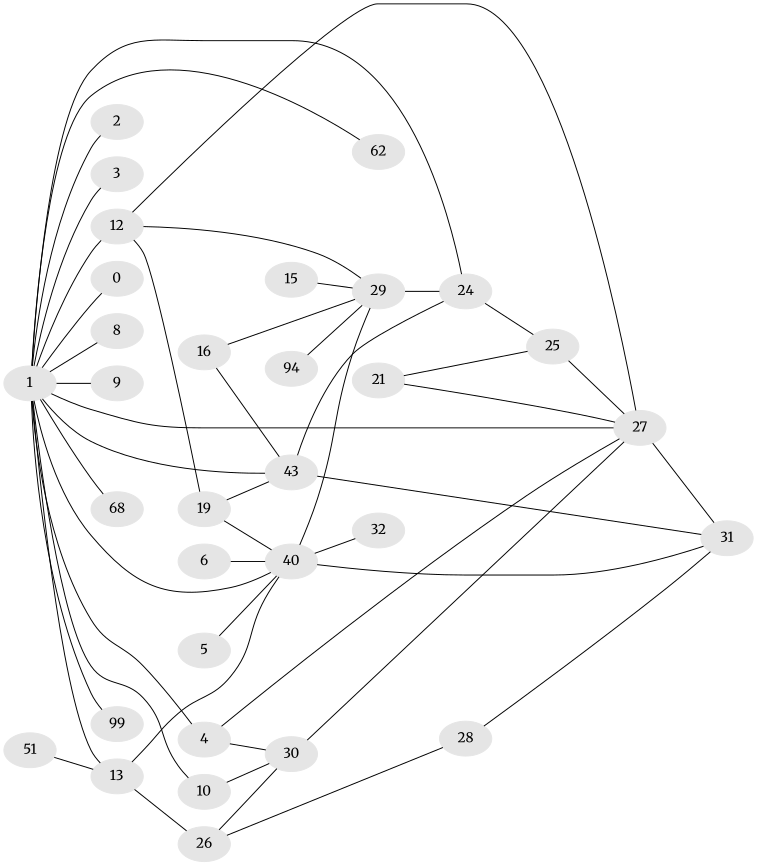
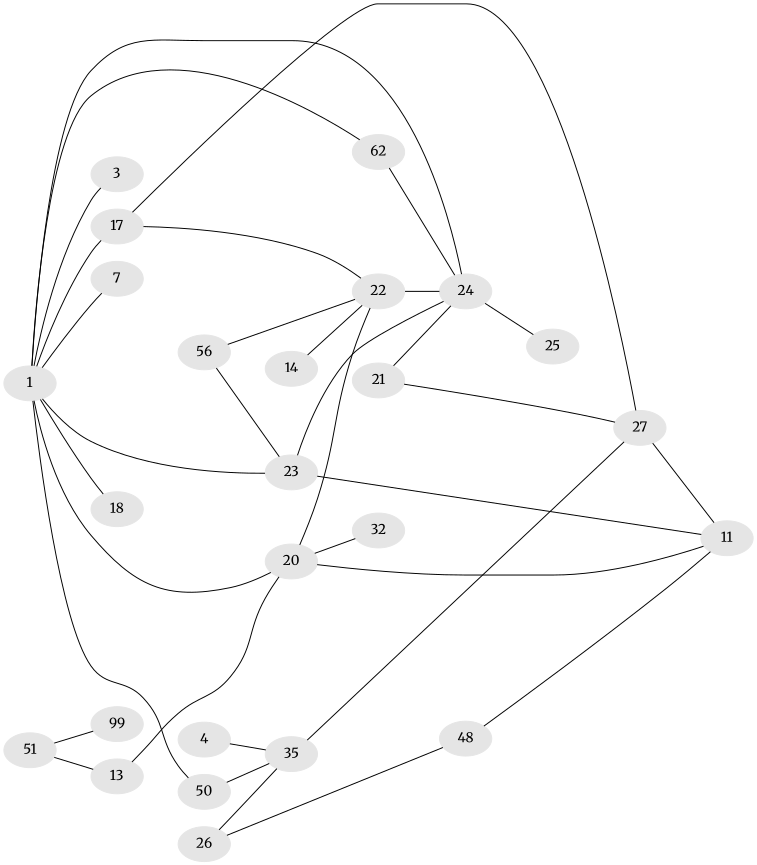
  graph {
    fontname=Merriweather
    rankdir=LR
    node [color=gray90 fontname=Merriweather style=filled]
    edge [fontname=Merriweather weight=1.0]
    1
-   2
    3
    4
-   7 [label=0]
-   8
-   9
-   10
+   7
+   10 [label=50]
    n9 [label=62]
    13
-   17 [label=12]
-   18 [label=68]
-   20 [label=40]
-   23 [label=43]
+   17
+   18
+   20
+   23
    24
    27
    n17 [label=99]
-   30
+   30 [label=35]
    26
-   19
-   22 [label=29]
-   31
+   22
+   31 [label=11]
    32
    25
-   5
-   6
    n27 [label=51]
-   28
-   14 [label=94]
-   15
-   16
+   28 [label=48]
+   14
+   16 [label=56]
    21
-   1 -- 2
    1 -- 3
-   1 -- 4
    1 -- 7 [weight=2.0]
-   1 -- 8
-   1 -- 9
    1 -- 10
    1 -- n9
-   1 -- 13
    1 -- 17 [weight=2.0]
    1 -- 18
    1 -- 20
    1 -- 23 [weight=2.0]
    1 -- 24 [weight=2.0]
-   1 -- 27 [weight=2.0]
-   1 -- n17
-   4 -- 27
+   n27 -- n17
    4 -- 30
    10 -- 30
+   n9 -- 24
    13 -- 20
-   13 -- 26
    17 -- 27
-   17 -- 19
    17 -- 22
    20 -- 22
    20 -- 31
    20 -- 32
    23 -- 24
    23 -- 31
    24 -- 25
    27 -- 31
    30 -- 27
    26 -- 30
    26 -- 28
-   19 -- 20 [weight=2.0]
-   19 -- 23
    22 -- 24
-   25 -- 27
-   5 -- 20
-   6 -- 20
    n27 -- 13
    28 -- 31
    14 -- 22
-   15 -- 22
    16 -- 23
    16 -- 22
-   21 -- 25
+   21 -- 24
    21 -- 27
  }
